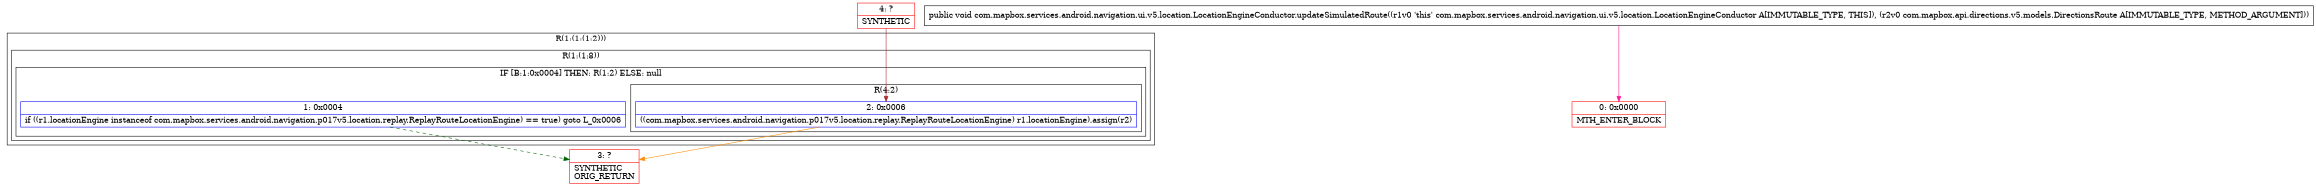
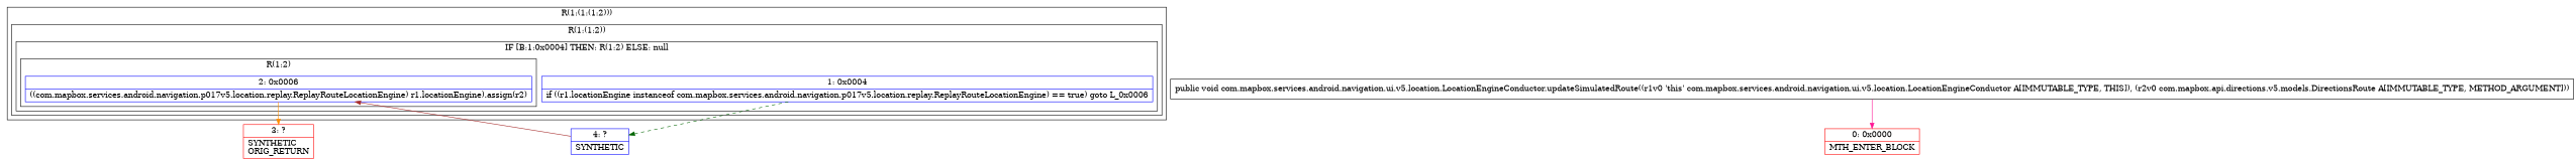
  digraph {
    node [color=red shape=record]
    n1 [color=blue label="{2\:\ 0x0006|((com.mapbox.services.android.navigation.p017v5.location.replay.ReplayRouteLocationEngine) r1.locationEngine).assign(r2)\l}"]
    n2 [color=blue label="{1\:\ 0x0004|if ((r1.locationEngine instanceof com.mapbox.services.android.navigation.p017v5.location.replay.ReplayRouteLocationEngine) == true) goto L_0x0006\l}"]
    n3 [label="{3\:\ ?|SYNTHETIC\lORIG_RETURN\l}"]
-   n4 [label="{4\:\ ?|SYNTHETIC\l}"]
+   n4 [color=blue label="{4\:\ ?|SYNTHETIC\l}"]
    n5 [label="{0\:\ 0x0000|MTH_ENTER_BLOCK\l}"]
    n6 [label="{public void com.mapbox.services.android.navigation.ui.v5.location.LocationEngineConductor.updateSimulatedRoute((r1v0 'this' com.mapbox.services.android.navigation.ui.v5.location.LocationEngineConductor A[IMMUTABLE_TYPE, THIS]), (r2v0 com.mapbox.api.directions.v5.models.DirectionsRoute A[IMMUTABLE_TYPE, METHOD_ARGUMENT])) }" color=""]
    subgraph cluster_1 {
      label="R(1:(1:(1:2)))"
      subgraph cluster_2 {
-       label="R(1:(1:8))"
+       label="R(1:(1:2))"
        subgraph cluster_3 {
          label="IF [B:1:0x0004] THEN: R(1:2) ELSE: null"
          n2
          subgraph cluster_4 {
-           label="R(4:2)"
+           label="R(1:2)"
            n1
          }
        }
      }
    }
    n1 -> n3 [color=darkorange]
-   n2 -> n3 [color=darkgreen style=dashed]
+   n2 -> n4 [color=darkgreen style=dashed]
    n4 -> n1 [color=brown]
    n6 -> n5 [color=deeppink]
  }
